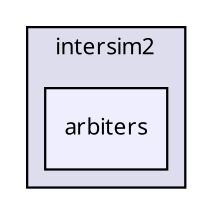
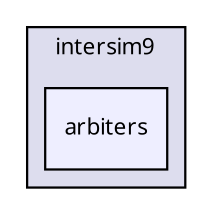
  digraph {
    compound=true
    fontname="Noto Sans"
    n1 [fillcolor="#eeeeff" fontname="Noto Sans" fontsize=10 label=arbiters pencolor=black shape=box style=filled]
    subgraph cluster_1 {
      bgcolor="#ddddee"
      fontsize=10
-     label=intersim2
+     label=intersim9
      pencolor=black
      n1
    }
  }
